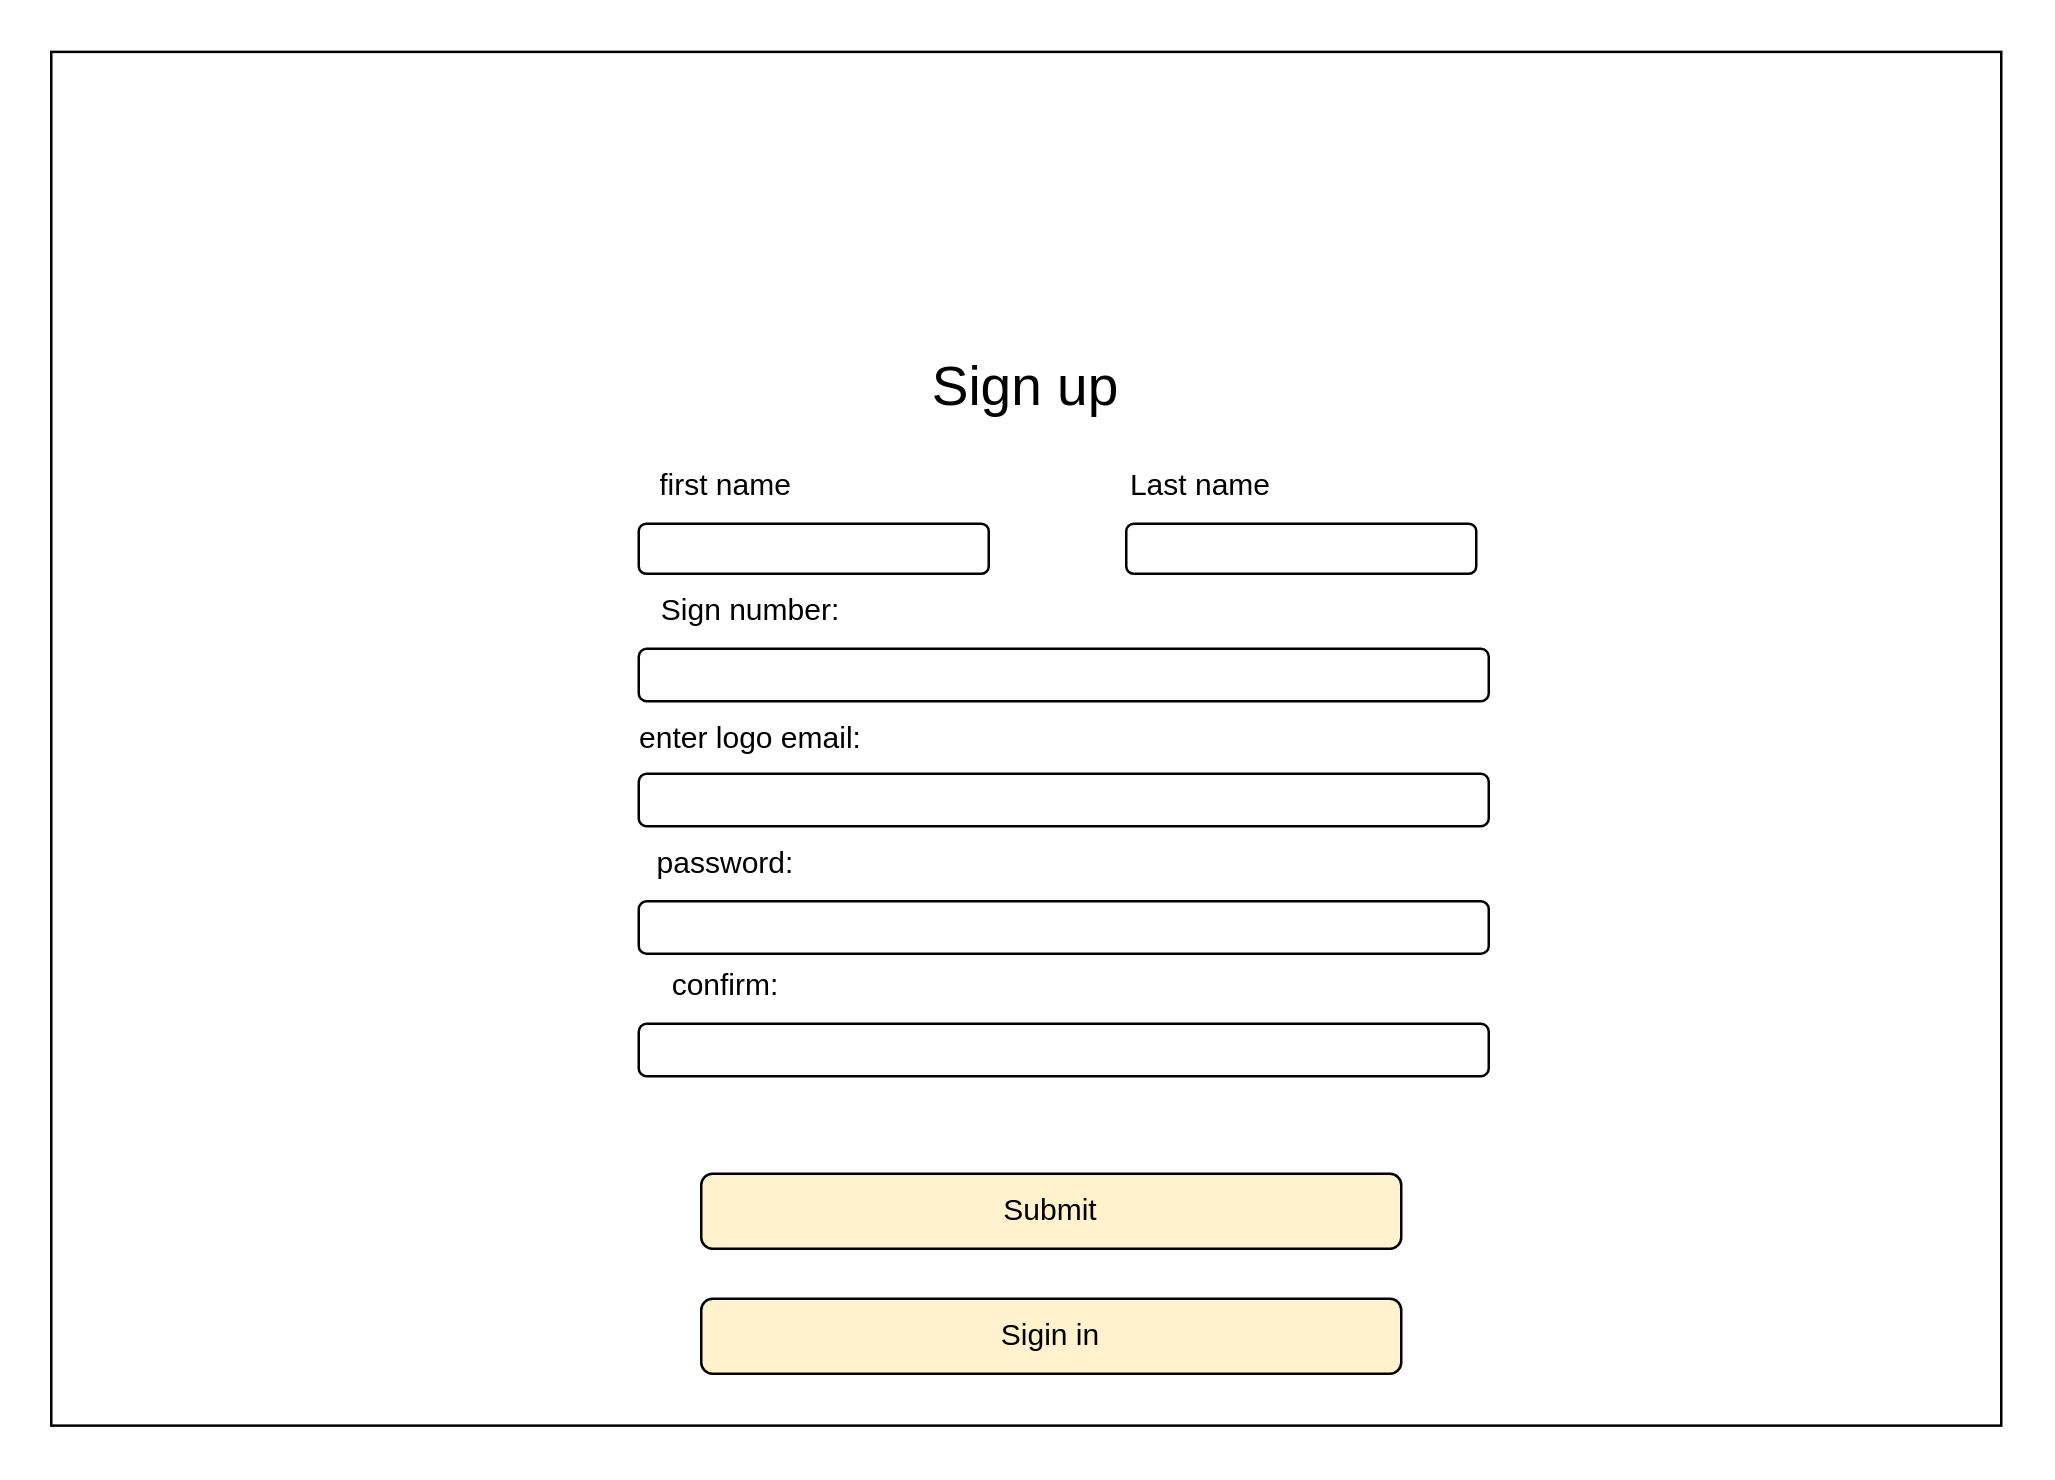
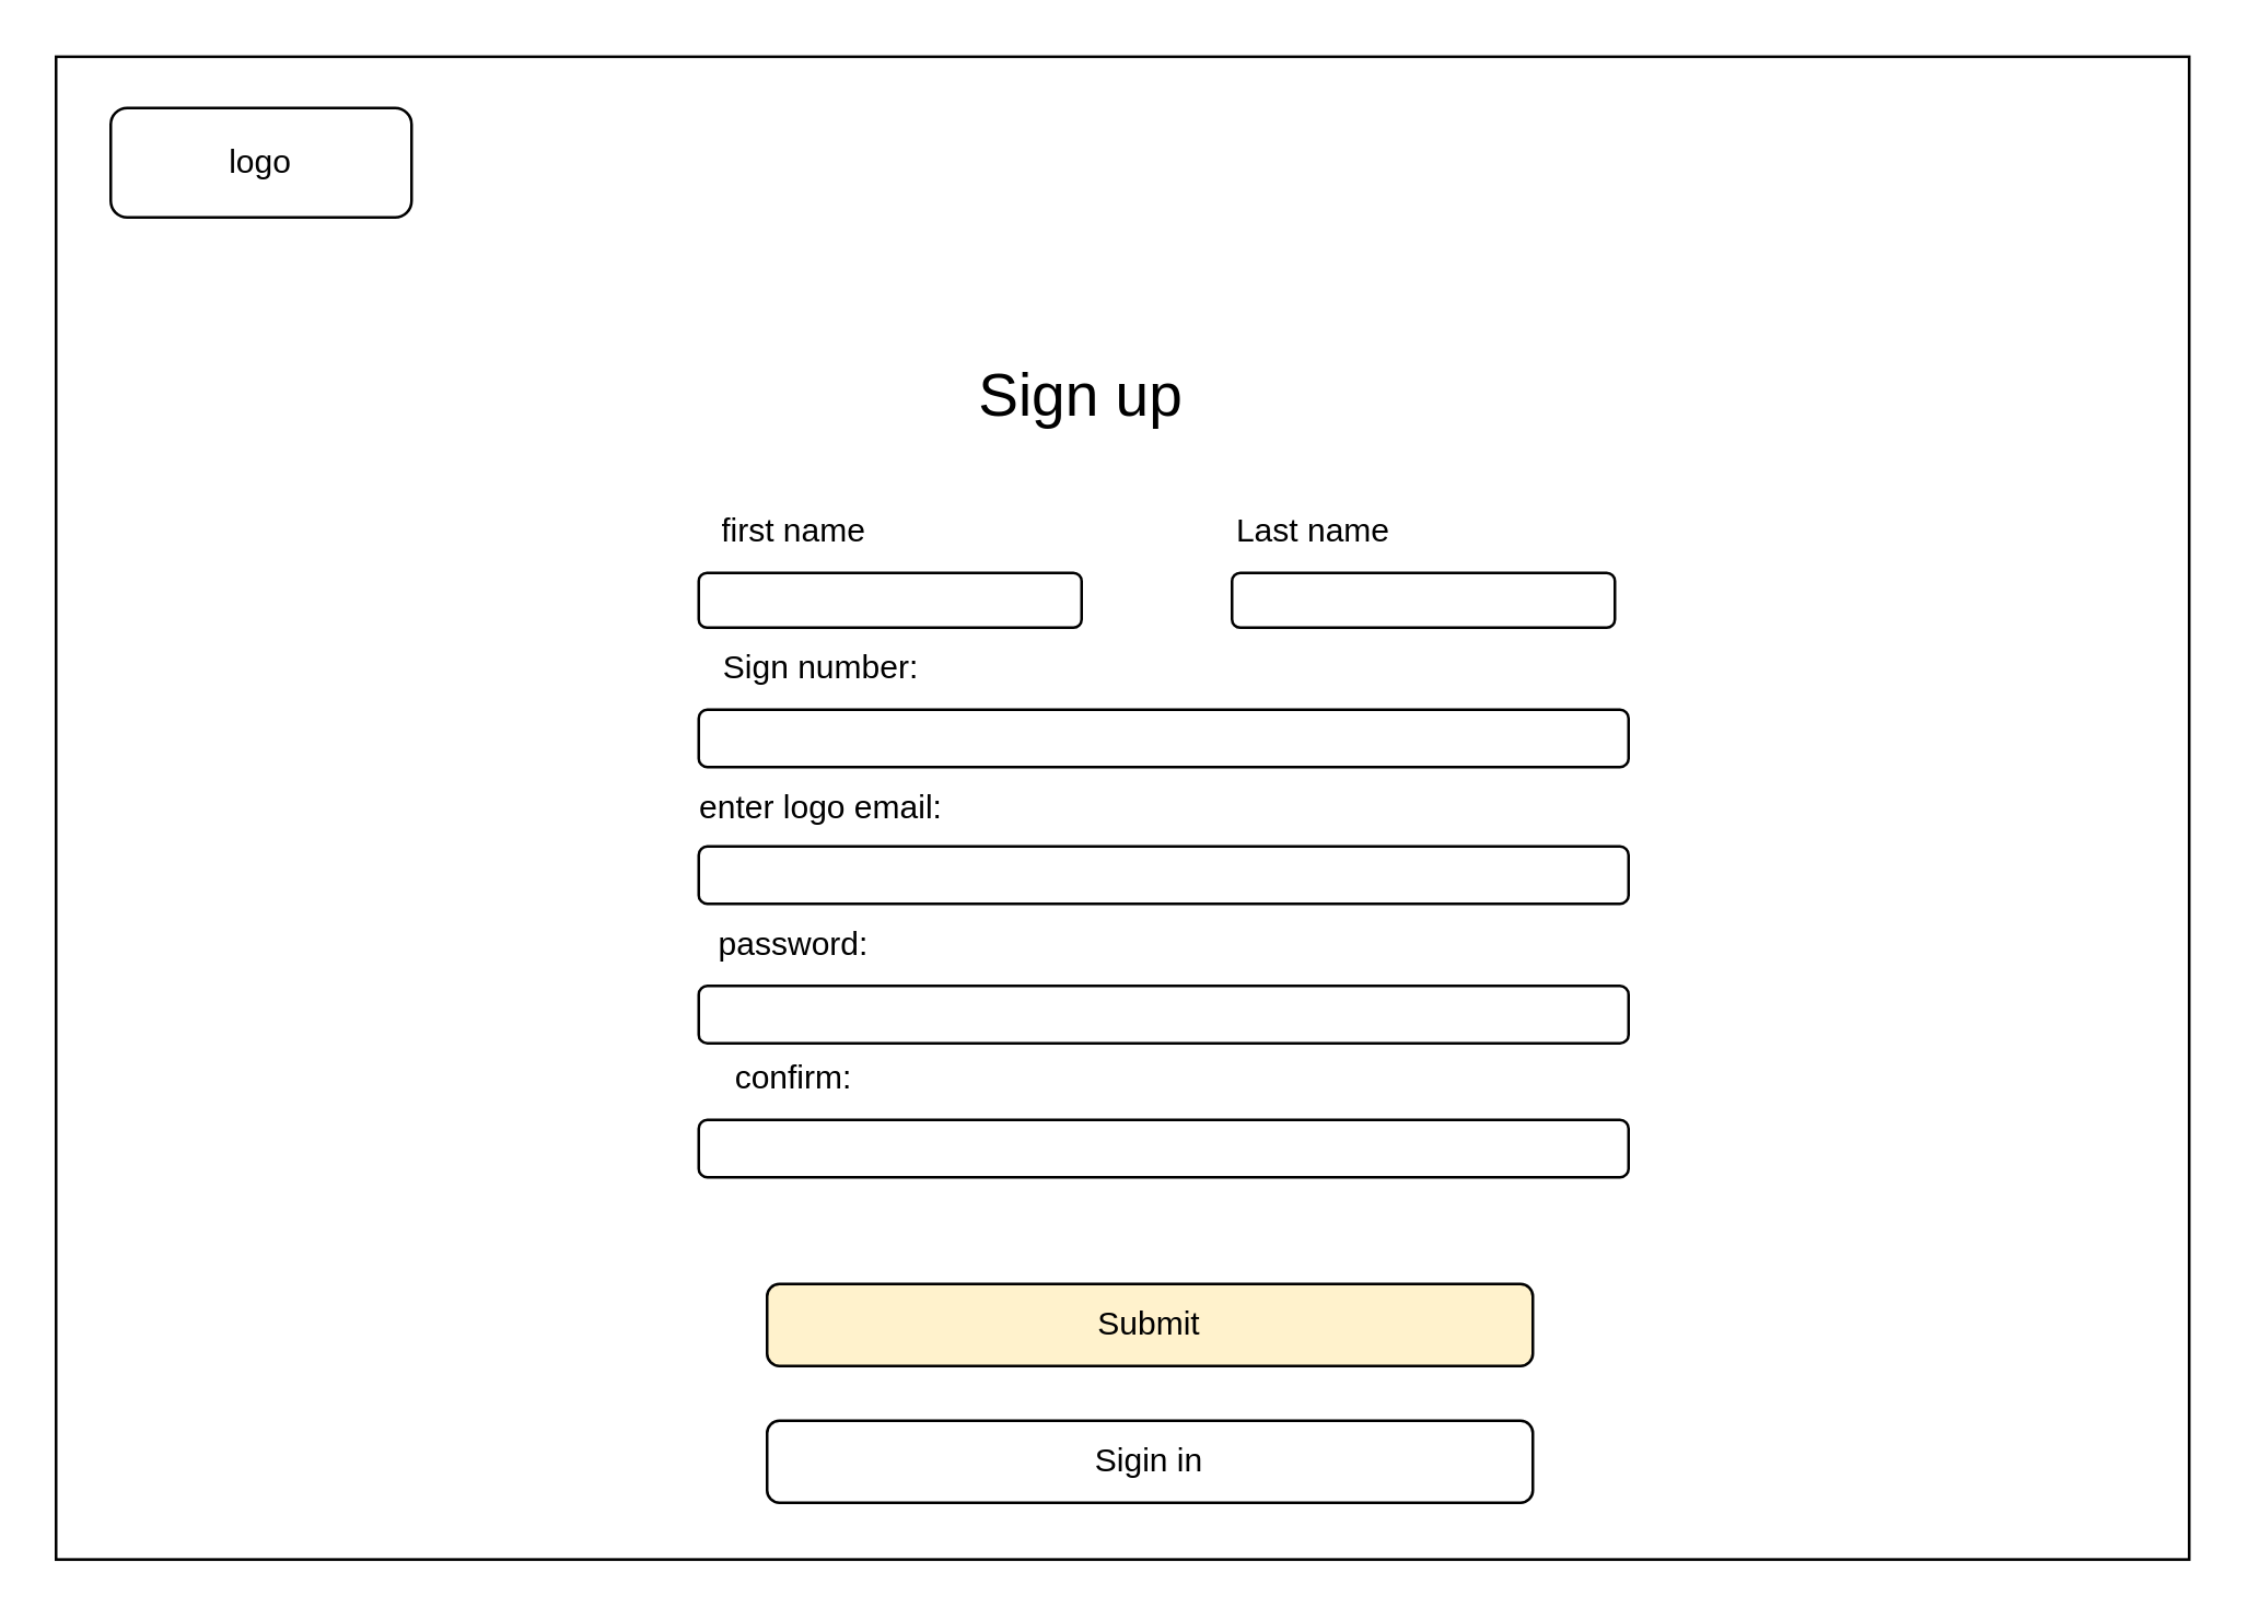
  <mxCell id="0" />
  <mxCell id="1" parent="0" />
  <mxCell id="2" value="" style="rounded=0;whiteSpace=wrap;html=1;" vertex="1" parent="1"><mxGeometry x="20" y="20.25" width="780" height="549.5" as="geometry" /></mxCell>
- <mxCell id="4" value="Sign up" style="text;strokeColor=none;fillColor=none;align=center;verticalAlign=middle;spacingLeft=4;spacingRight=4;overflow=hidden;points=[[0,0.5],[1,0.5]];portConstraint=eastwest;rotatable=0;whiteSpace=wrap;html=1;fontSize=22;" vertex="1" parent="1"><mxGeometry x="350" y="139" width="120" height="30" as="geometry" /></mxCell>
+ <mxCell id="3" value="logo" style="rounded=1;whiteSpace=wrap;html=1;" vertex="1" parent="1"><mxGeometry x="40" y="39" width="110" height="40" as="geometry" /></mxCell>
+ <mxCell id="4" value="Sign up" style="text;strokeColor=none;fillColor=none;align=center;verticalAlign=middle;spacingLeft=4;spacingRight=4;overflow=hidden;points=[[0,0.5],[1,0.5]];portConstraint=eastwest;rotatable=0;whiteSpace=wrap;html=1;fontSize=22;" vertex="1" parent="1"><mxGeometry x="335" y="129" width="120" height="30" as="geometry" /></mxCell>
  <mxCell id="5" value="first name" style="text;strokeColor=none;fillColor=none;align=center;verticalAlign=middle;spacingLeft=4;spacingRight=4;overflow=hidden;points=[[0,0.5],[1,0.5]];portConstraint=eastwest;rotatable=0;whiteSpace=wrap;html=1;" vertex="1" parent="1"><mxGeometry x="250" y="179" width="80" height="30" as="geometry" /></mxCell>
  <mxCell id="6" value="Last name" style="text;strokeColor=none;fillColor=none;align=center;verticalAlign=middle;spacingLeft=4;spacingRight=4;overflow=hidden;points=[[0,0.5],[1,0.5]];portConstraint=eastwest;rotatable=0;whiteSpace=wrap;html=1;" vertex="1" parent="1"><mxGeometry x="440" y="179" width="80" height="30" as="geometry" /></mxCell>
  <mxCell id="7" value="" style="rounded=1;whiteSpace=wrap;html=1;" vertex="1" parent="1"><mxGeometry x="255" y="209" width="140" height="20" as="geometry" /></mxCell>
  <mxCell id="8" value="" style="rounded=1;whiteSpace=wrap;html=1;" vertex="1" parent="1"><mxGeometry x="450" y="209" width="140" height="20" as="geometry" /></mxCell>
  <mxCell id="9" value="Sign number:" style="text;strokeColor=none;fillColor=none;align=center;verticalAlign=middle;spacingLeft=4;spacingRight=4;overflow=hidden;points=[[0,0.5],[1,0.5]];portConstraint=eastwest;rotatable=0;whiteSpace=wrap;html=1;" vertex="1" parent="1"><mxGeometry x="250" y="229" width="100" height="30" as="geometry" /></mxCell>
  <mxCell id="10" value="" style="rounded=1;whiteSpace=wrap;html=1;" vertex="1" parent="1"><mxGeometry x="255" y="259" width="340" height="21" as="geometry" /></mxCell>
  <mxCell id="11" value="enter logo email:" style="text;strokeColor=none;fillColor=none;align=center;verticalAlign=middle;spacingLeft=4;spacingRight=4;overflow=hidden;points=[[0,0.5],[1,0.5]];portConstraint=eastwest;rotatable=0;whiteSpace=wrap;html=1;" vertex="1" parent="1"><mxGeometry x="250" y="280" width="100" height="30" as="geometry" /></mxCell>
  <mxCell id="12" value="" style="rounded=1;whiteSpace=wrap;html=1;" vertex="1" parent="1"><mxGeometry x="255" y="309" width="340" height="21" as="geometry" /></mxCell>
  <mxCell id="13" value="password:" style="text;strokeColor=none;fillColor=none;align=center;verticalAlign=middle;spacingLeft=4;spacingRight=4;overflow=hidden;points=[[0,0.5],[1,0.5]];portConstraint=eastwest;rotatable=0;whiteSpace=wrap;html=1;" vertex="1" parent="1"><mxGeometry x="240" y="330" width="100" height="30" as="geometry" /></mxCell>
  <mxCell id="14" value="" style="rounded=1;whiteSpace=wrap;html=1;" vertex="1" parent="1"><mxGeometry x="255" y="360" width="340" height="21" as="geometry" /></mxCell>
  <mxCell id="15" value="confirm:" style="text;strokeColor=none;fillColor=none;align=center;verticalAlign=middle;spacingLeft=4;spacingRight=4;overflow=hidden;points=[[0,0.5],[1,0.5]];portConstraint=eastwest;rotatable=0;whiteSpace=wrap;html=1;" vertex="1" parent="1"><mxGeometry x="240" y="379" width="100" height="30" as="geometry" /></mxCell>
  <mxCell id="16" value="" style="rounded=1;whiteSpace=wrap;html=1;" vertex="1" parent="1"><mxGeometry x="255" y="409" width="340" height="21" as="geometry" /></mxCell>
  <mxCell id="17" value="&lt;div&gt;Submit&lt;/div&gt;" style="rounded=1;whiteSpace=wrap;html=1;fillColor=#fff2cc;" vertex="1" parent="1"><mxGeometry x="280" y="469" width="280" height="30" as="geometry" /></mxCell>
- <mxCell id="18" value="Sigin in" style="rounded=1;whiteSpace=wrap;html=1;fillColor=#fff2cc;" vertex="1" parent="1"><mxGeometry x="280" y="519" width="280" height="30" as="geometry" /></mxCell>
+ <mxCell id="18" value="Sigin in" style="rounded=1;whiteSpace=wrap;html=1;" vertex="1" parent="1"><mxGeometry x="280" y="519" width="280" height="30" as="geometry" /></mxCell>
